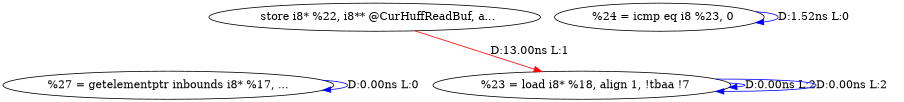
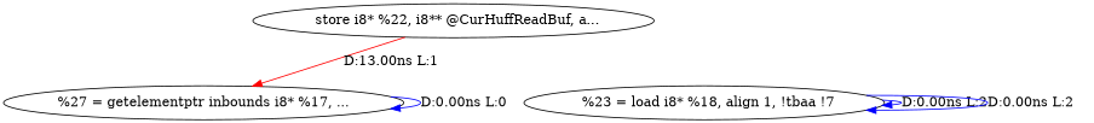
  digraph {
    edge [color=blue]
    n1 [label="%27 = getelementptr inbounds i8* %17, ..."]
    n2 [label="  %23 = load i8* %18, align 1, !tbaa !7"]
    n3 [label="  store i8* %22, i8** @CurHuffReadBuf, a..."]
-   n4 [label="  %24 = icmp eq i8 %23, 0"]
    n1 -> n1 [label="D:0.00ns L:0"]
    n2 -> n2 [label="D:0.00ns L:2"]
    n2 -> n2 [label="D:0.00ns L:2"]
-   n3 -> n2 [color=red label="D:13.00ns L:1"]
-   n4 -> n4 [label="D:1.52ns L:0"]
+   n3 -> n1 [color=red label="D:13.00ns L:1"]
  }
